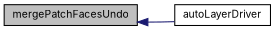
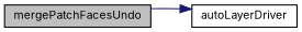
  digraph {
    rankdir=LR
    fontname=Inter
    node [color=black fontname=Inter fontsize=10 shape=record]
    n1 [fillcolor=grey75 fontcolor=black height=0.2 label=mergePatchFacesUndo style=filled width=0.4]
    n2 [height=0.2 label=autoLayerDriver width=0.4]
-   n1 -> n2 [color=midnightblue dir=back fontname=Inter fontsize=10 labelfontname=FreeSans labelfontsize=10 style=solid]
+   n2 -> n1 [color=midnightblue dir=back fontname=Inter fontsize=10 labelfontname=FreeSans labelfontsize=10 style=solid]
  }
